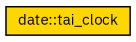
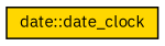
  digraph {
    rankdir=LR
    fontname="IBM Plex Sans"
-   n1 [color=black fillcolor=gold fontname="IBM Plex Sans" fontsize=10 height=0.2 label="date::tai_clock" shape=record style=filled width=0.4]
+   n1 [color=black fillcolor=gold fontname="IBM Plex Sans" fontsize=10 height=0.2 label="date::date_clock" shape=record style=filled width=0.4]
  }
